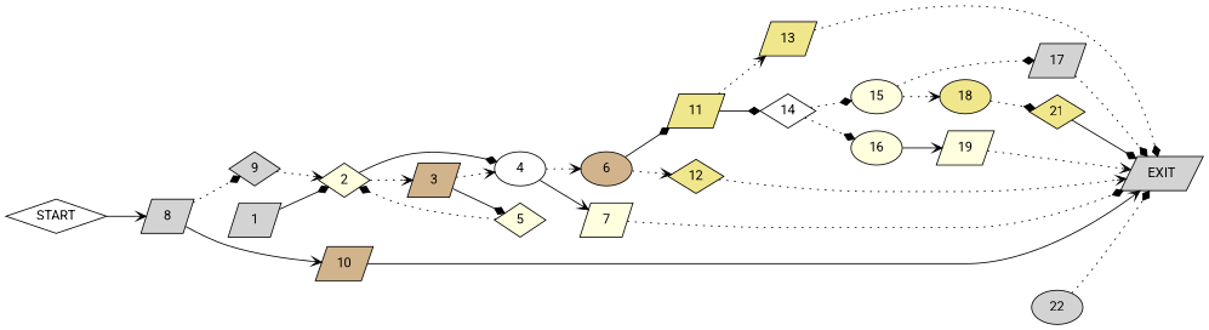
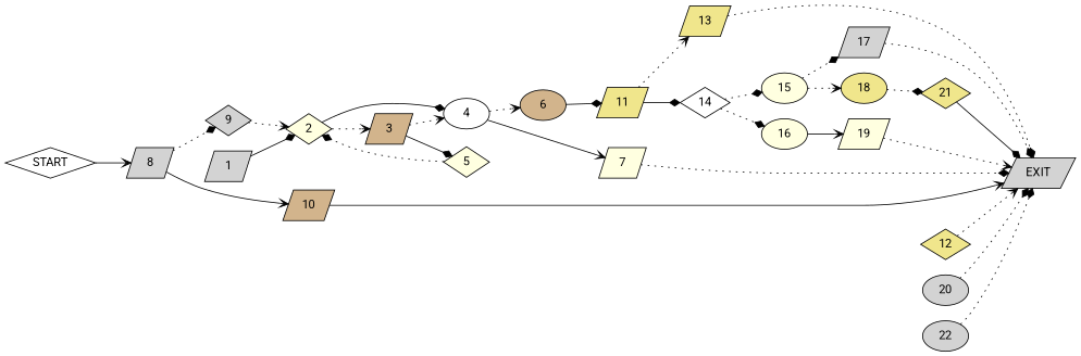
  digraph {
    fontname=Roboto
    rankdir=LR
    node [fillcolor=lightgrey fontname=Roboto shape=parallelogram style=filled]
    edge [arrowhead=diamond fontname=Roboto style=dotted]
    n1 [fillcolor=white label=START shape=diamond]
    8
    2 [fillcolor=lightyellow shape=diamond]
    1
    9 [shape=diamond]
    10 [fillcolor=tan]
    n7 [label=EXIT]
    3 [fillcolor=tan]
    4 [fillcolor=white shape=ellipse]
    5 [fillcolor=lightyellow shape=diamond]
    6 [fillcolor=tan shape=ellipse]
    7 [fillcolor=lightyellow]
    11 [fillcolor=khaki]
    12 [fillcolor=khaki shape=diamond]
    13 [fillcolor=khaki]
    14 [fillcolor=white shape=diamond]
    15 [fillcolor=lightyellow shape=ellipse]
    16 [fillcolor=lightyellow shape=ellipse]
    17
    18 [fillcolor=khaki shape=ellipse]
    19 [fillcolor=lightyellow]
    21 [fillcolor=khaki shape=diamond]
+   20 [shape=ellipse]
    22 [shape=ellipse]
    n1 -> 8 [arrowhead=vee style=solid]
    8 -> 9
    8 -> 10 [arrowhead=vee style=solid]
    2 -> 3 [arrowhead=vee]
    2 -> 4 [style=solid]
    1 -> 2 [style=solid]
    9 -> 2 [arrowhead=vee]
    10 -> n7 [arrowhead=vee style=solid]
    3 -> 4 [arrowhead=vee]
    3 -> 5 [style=solid]
    4 -> 6 [arrowhead=vee]
    4 -> 7 [arrowhead=vee style=solid]
    5 -> 2
    6 -> 11 [style=solid]
-   6 -> 12 [arrowhead=vee]
    7 -> n7
    11 -> 13 [arrowhead=vee]
    11 -> 14 [style=solid]
    12 -> n7 [arrowhead=vee]
    13 -> n7
    14 -> 15
    14 -> 16
    15 -> 17
    15 -> 18 [arrowhead=vee]
    16 -> 19 [arrowhead=vee style=solid]
    17 -> n7
    18 -> 21
    19 -> n7 [arrowhead=vee]
    21 -> n7 [style=solid]
+   20 -> n7
    22 -> n7
  }
